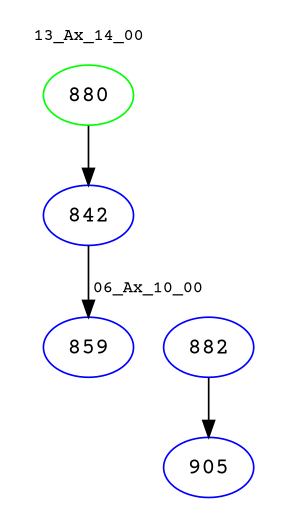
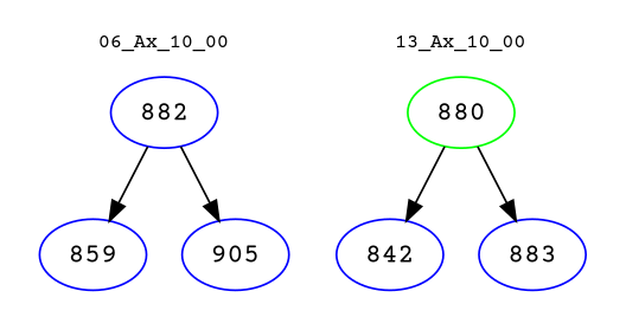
  digraph {
    fontname="Courier Prime"
    node [color=blue fontname="Courier Prime"]
    edge [color=black fontname="Courier Prime"]
    n1 [label=882]
    n2 [label=859]
    n3 [label=905]
    n4 [color=green label=880]
    n5 [label=842]
+   n6 [label=883]
    subgraph cluster_1 {
      color=white
      fontsize=10
      label="06_Ax_10_00"
      n1
      n2
      n3
    }
    subgraph cluster_2 {
      color=white
      fontsize=10
-     label="13_Ax_14_00"
+     label="13_Ax_10_00"
      n4
      n5
+     n6
    }
-   n5 -> n2
+   n1 -> n2
    n1 -> n3
    n4 -> n5
+   n4 -> n6
  }
